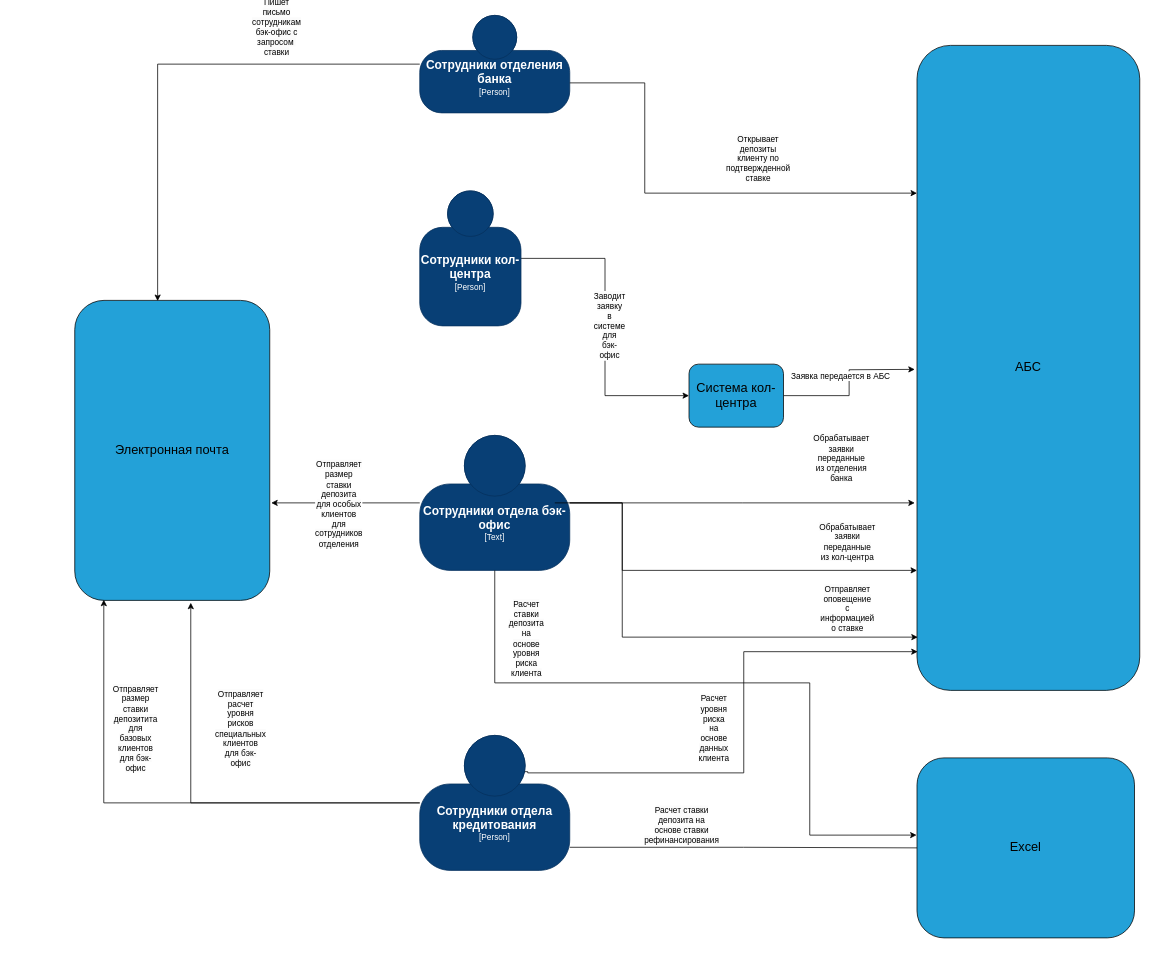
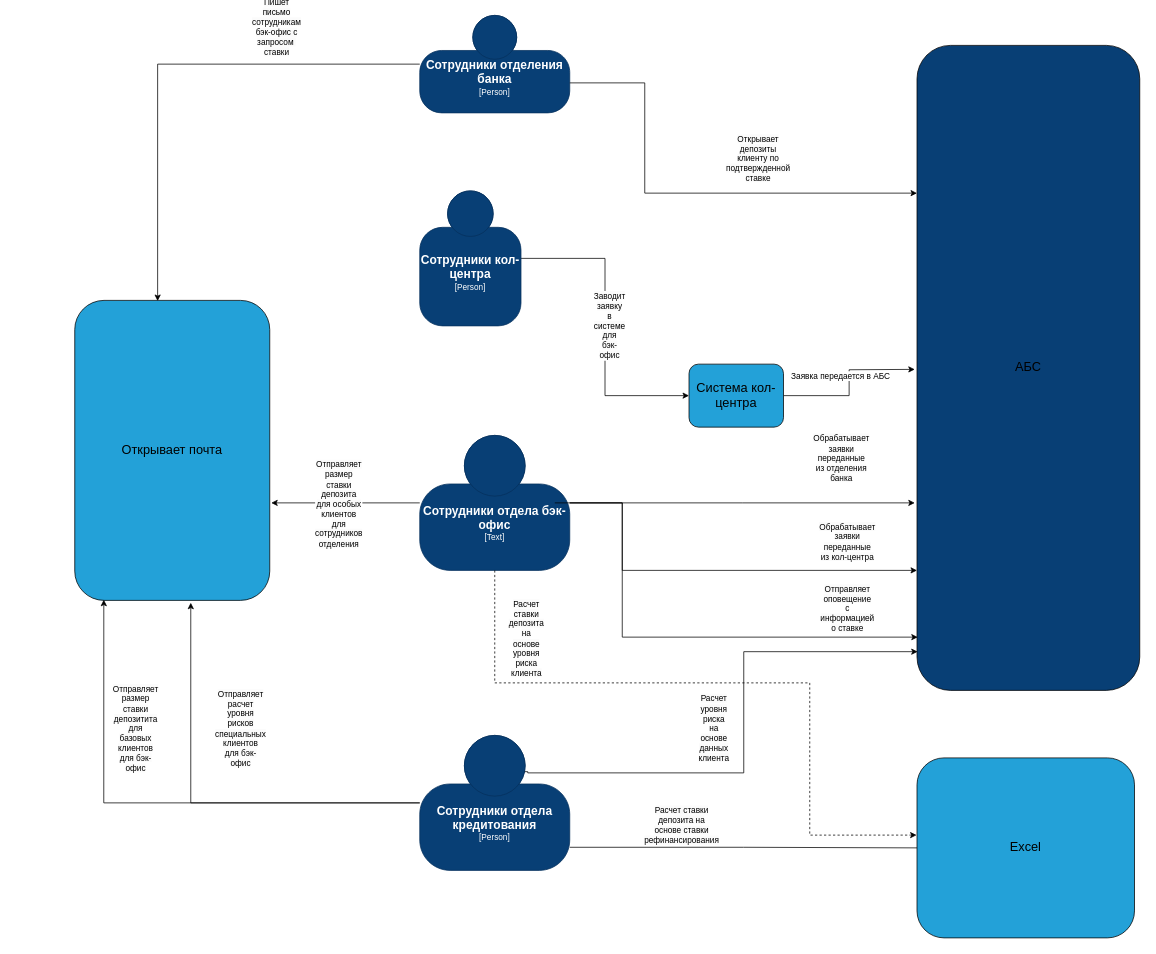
  <mxCell id="0" />
  <mxCell id="1" parent="0" />
  <mxCell id="2" style="edgeStyle=orthogonalEdgeStyle;rounded=0;orthogonalLoop=1;jettySize=auto;html=1;" edge="1" parent="1" source="4"><mxGeometry relative="1" as="geometry"><mxPoint x="1140" y="670" as="targetPoint" /><Array as="points" /></mxGeometry></mxCell>
  <mxCell id="3" value="&lt;font style=&quot;text-wrap-mode: wrap; background-color: rgb(251, 251, 251);&quot;&gt;Обрабатывает заявки переданные из отделения банка&lt;/font&gt;&lt;div&gt;&lt;font style=&quot;text-wrap-mode: wrap; background-color: rgb(251, 251, 251); font-size: 17px;&quot;&gt;&lt;br&gt;&lt;/font&gt;&lt;/div&gt;" style="edgeLabel;html=1;align=center;verticalAlign=middle;resizable=0;points=[];" vertex="1" connectable="0" parent="2"><mxGeometry x="-0.479" y="-1" relative="1" as="geometry"><mxPoint x="241" y="-51" as="offset" /></mxGeometry></mxCell>
  <mxCell id="4" value="&lt;font style=&quot;font-size: 16px&quot;&gt;&lt;b&gt;Сотрудники отдела бэк-офис&lt;/b&gt;&lt;/font&gt;&lt;div&gt;[Text]&lt;/div&gt;&lt;br&gt;&lt;div&gt;&lt;font style=&quot;font-size: 11px&quot;&gt;&lt;font color=&quot;#cccccc&quot;&gt;&lt;/font&gt;&lt;/div&gt;" style="html=1;fontSize=11;dashed=0;whiteSpace=wrap;fillColor=#083F75;strokeColor=#06315C;fontColor=#ffffff;shape=mxgraph.c4.person2;align=center;metaEdit=1;points=[[0.5,0,0],[1,0.5,0],[1,0.75,0],[0.75,1,0],[0.5,1,0],[0.25,1,0],[0,0.75,0],[0,0.5,0]];resizable=0;" vertex="1" parent="1"><mxGeometry x="480" y="580" width="200" height="180" as="geometry" /></mxCell>
  <mxCell id="5" value="&lt;font style=&quot;font-size: 16px&quot;&gt;&lt;b&gt;Сотрудники отделения банка&lt;/b&gt;&lt;/font&gt;&lt;div&gt;[Person]&lt;/div&gt;&lt;br&gt;&lt;div&gt;&lt;font style=&quot;font-size: 11px&quot;&gt;&lt;font color=&quot;#cccccc&quot;&gt;&lt;/font&gt;&lt;/div&gt;" style="html=1;fontSize=11;dashed=0;whiteSpace=wrap;fillColor=#083F75;strokeColor=#06315C;fontColor=#ffffff;shape=mxgraph.c4.person2;align=center;metaEdit=1;points=[[0.5,0,0],[1,0.5,0],[1,0.75,0],[0.75,1,0],[0.5,1,0],[0.25,1,0],[0,0.75,0],[0,0.5,0]];resizable=0;" vertex="1" parent="1"><mxGeometry x="480" y="20" width="200" height="130" as="geometry" /></mxCell>
  <mxCell id="6" style="edgeStyle=orthogonalEdgeStyle;rounded=0;orthogonalLoop=1;jettySize=auto;html=1;entryX=0;entryY=0.5;entryDx=0;entryDy=0;" edge="1" parent="1" source="9" target="17"><mxGeometry relative="1" as="geometry" /></mxCell>
  <mxCell id="7" value="Text" style="edgeLabel;html=1;align=center;verticalAlign=middle;resizable=0;points=[];" vertex="1" connectable="0" parent="6"><mxGeometry x="-0.079" relative="1" as="geometry"><mxPoint as="offset" /></mxGeometry></mxCell>
  <mxCell id="8" value="&lt;span style=&quot;text-wrap-mode: wrap; background-color: rgb(251, 251, 251);&quot;&gt;&lt;font&gt;Заводит заявку в системе для бэк-офис&lt;/font&gt;&lt;/span&gt;" style="edgeLabel;html=1;align=center;verticalAlign=middle;resizable=0;points=[];" vertex="1" connectable="0" parent="6"><mxGeometry x="-0.079" y="-2" relative="1" as="geometry"><mxPoint x="7" y="14" as="offset" /></mxGeometry></mxCell>
  <mxCell id="9" value="&lt;font style=&quot;font-size: 16px&quot;&gt;&lt;b&gt;Сотрудники кол-центра&lt;/b&gt;&lt;/font&gt;&lt;div&gt;[Person]&lt;/div&gt;&lt;br&gt;&lt;div&gt;&lt;font style=&quot;font-size: 11px&quot;&gt;&lt;font color=&quot;#cccccc&quot;&gt;&lt;/font&gt;&lt;/div&gt;" style="html=1;fontSize=11;dashed=0;whiteSpace=wrap;fillColor=#083F75;strokeColor=#06315C;fontColor=#ffffff;shape=mxgraph.c4.person2;align=center;metaEdit=1;points=[[0.5,0,0],[1,0.5,0],[1,0.75,0],[0.75,1,0],[0.5,1,0],[0.25,1,0],[0,0.75,0],[0,0.5,0]];resizable=0;" vertex="1" parent="1"><mxGeometry x="480" y="254" width="135" height="180" as="geometry" /></mxCell>
  <mxCell id="10" style="edgeStyle=orthogonalEdgeStyle;rounded=0;orthogonalLoop=1;jettySize=auto;html=1;entryX=0;entryY=0.5;entryDx=0;entryDy=0;exitX=1;exitY=0.829;exitDx=0;exitDy=0;exitPerimeter=0;endArrow=none;" edge="1" parent="1" source="14" target="20"><mxGeometry relative="1" as="geometry" /></mxCell>
  <mxCell id="11" value="&lt;span style=&quot;text-wrap-mode: wrap; background-color: rgb(251, 251, 251);&quot;&gt;&lt;font&gt;Расчет ставки депозита на основе ставки рефинансирования&lt;/font&gt;&lt;/span&gt;" style="edgeLabel;html=1;align=center;verticalAlign=middle;resizable=0;points=[];" vertex="1" connectable="0" parent="10"><mxGeometry x="-0.087" y="-3" relative="1" as="geometry"><mxPoint x="-64" y="-33" as="offset" /></mxGeometry></mxCell>
  <mxCell id="12" value="&lt;span style=&quot;text-wrap-mode: wrap; background-color: rgb(251, 251, 251);&quot;&gt;&lt;font&gt;Расчет уровня риска на основе данных клиента&lt;/font&gt;&lt;/span&gt;" style="edgeLabel;html=1;align=center;verticalAlign=middle;resizable=0;points=[];" vertex="1" connectable="0" parent="10"><mxGeometry x="-0.087" y="-3" relative="1" as="geometry"><mxPoint x="-21" y="-162" as="offset" /></mxGeometry></mxCell>
  <mxCell id="13" style="edgeStyle=orthogonalEdgeStyle;rounded=0;orthogonalLoop=1;jettySize=auto;html=1;entryX=0.595;entryY=1.008;entryDx=0;entryDy=0;entryPerimeter=0;" edge="1" parent="1" source="14" target="19"><mxGeometry relative="1" as="geometry"><mxPoint x="220" y="810" as="targetPoint" /></mxGeometry></mxCell>
  <mxCell id="14" value="&lt;font style=&quot;font-size: 16px&quot;&gt;&lt;b&gt;Сотрудники отдела кредитования&lt;/b&gt;&lt;/font&gt;&lt;div&gt;[Person]&lt;/div&gt;&lt;br&gt;&lt;div&gt;&lt;font style=&quot;font-size: 11px&quot;&gt;&lt;font color=&quot;#cccccc&quot;&gt;&lt;/font&gt;&lt;/div&gt;" style="html=1;fontSize=11;dashed=0;whiteSpace=wrap;fillColor=#083F75;strokeColor=#06315C;fontColor=#ffffff;shape=mxgraph.c4.person2;align=center;metaEdit=1;points=[[0.5,0,0],[1,0.5,0],[1,0.75,0],[0.75,1,0],[0.5,1,0],[0.25,1,0],[0,0.75,0],[0,0.5,0]];resizable=0;" vertex="1" parent="1"><mxGeometry x="480" y="980" width="200" height="180" as="geometry" /></mxCell>
  <mxCell id="15" style="edgeStyle=orthogonalEdgeStyle;rounded=0;orthogonalLoop=1;jettySize=auto;html=1;" edge="1" parent="1" source="17"><mxGeometry relative="1" as="geometry"><mxPoint x="1140" y="492" as="targetPoint" /></mxGeometry></mxCell>
  <mxCell id="16" value="Заявка передается в АБС" style="edgeLabel;html=1;align=center;verticalAlign=middle;resizable=0;points=[];" vertex="1" connectable="0" parent="15"><mxGeometry x="-0.003" y="3" relative="1" as="geometry"><mxPoint x="-9" y="-10" as="offset" /></mxGeometry></mxCell>
  <mxCell id="17" value="&lt;font style=&quot;font-size: 17px;&quot;&gt;Система кол-центра&lt;/font&gt;" style="rounded=1;whiteSpace=wrap;html=1;fillColor=#23A1D8;" vertex="1" parent="1"><mxGeometry x="839" y="485" width="126" height="84" as="geometry" /></mxCell>
- <mxCell id="18" value="&lt;div&gt;&lt;font style=&quot;font-size: 17px;&quot;&gt;АБС&lt;/font&gt;&lt;/div&gt;" style="rounded=1;whiteSpace=wrap;html=1;fillColor=#23A1D8;" vertex="1" parent="1"><mxGeometry x="1143" y="60" width="297" height="860" as="geometry" /></mxCell>
- <mxCell id="19" value="&lt;span style=&quot;font-size: 17px;&quot;&gt;Электронная почта&lt;/span&gt;" style="rounded=1;whiteSpace=wrap;html=1;fillColor=#23A1D8;" vertex="1" parent="1"><mxGeometry x="20" y="400" width="260" height="400" as="geometry" /></mxCell>
+ <mxCell id="18" value="&lt;div&gt;&lt;font style=&quot;font-size: 17px;&quot;&gt;АБС&lt;/font&gt;&lt;/div&gt;" style="rounded=1;whiteSpace=wrap;html=1;fillColor=#083f75;" vertex="1" parent="1"><mxGeometry x="1143" y="60" width="297" height="860" as="geometry" /></mxCell>
+ <mxCell id="19" value="&lt;span style=&quot;font-size: 17px;&quot;&gt;Открывает почта&lt;/span&gt;" style="rounded=1;whiteSpace=wrap;html=1;fillColor=#23A1D8;" vertex="1" parent="1"><mxGeometry x="20" y="400" width="260" height="400" as="geometry" /></mxCell>
  <mxCell id="20" value="&lt;span style=&quot;font-size: 17px;&quot;&gt;Excel&lt;/span&gt;" style="rounded=1;whiteSpace=wrap;html=1;fillColor=#23A1D8;" vertex="1" parent="1"><mxGeometry x="1143" y="1010" width="290" height="240" as="geometry" /></mxCell>
  <mxCell id="21" style="edgeStyle=orthogonalEdgeStyle;rounded=0;orthogonalLoop=1;jettySize=auto;html=1;" edge="1" parent="1" source="5" target="18"><mxGeometry relative="1" as="geometry"><mxPoint x="1120" y="252" as="targetPoint" /><Array as="points"><mxPoint x="780" y="110" /><mxPoint x="780" y="257" /></Array></mxGeometry></mxCell>
  <mxCell id="22" value="&lt;span style=&quot;text-wrap-mode: wrap; background-color: rgb(251, 251, 251);&quot;&gt;&lt;font&gt;Открывает депозиты клиенту по подтвержденной ставке&lt;/font&gt;&lt;/span&gt;" style="edgeLabel;html=1;align=center;verticalAlign=middle;resizable=0;points=[];" vertex="1" connectable="0" parent="21"><mxGeometry x="0.342" relative="1" as="geometry"><mxPoint x="-12" y="-47" as="offset" /></mxGeometry></mxCell>
  <mxCell id="23" style="edgeStyle=orthogonalEdgeStyle;rounded=0;orthogonalLoop=1;jettySize=auto;html=1;" edge="1" parent="1" target="18"><mxGeometry relative="1" as="geometry"><mxPoint x="660" y="670" as="sourcePoint" /><mxPoint x="1122.076" y="799.44" as="targetPoint" /><Array as="points"><mxPoint x="750" y="670" /><mxPoint x="750" y="760" /></Array></mxGeometry></mxCell>
  <mxCell id="24" value="&lt;font style=&quot;text-wrap-mode: wrap; background-color: rgb(251, 251, 251);&quot;&gt;Обрабатывает заявки переданные из кол-центра&lt;/font&gt;" style="edgeLabel;html=1;align=center;verticalAlign=middle;resizable=0;points=[];" vertex="1" connectable="0" parent="23"><mxGeometry x="0.473" relative="1" as="geometry"><mxPoint x="57" y="-39" as="offset" /></mxGeometry></mxCell>
  <mxCell id="25" value="&lt;font style=&quot;text-wrap-mode: wrap; background-color: rgb(251, 251, 251);&quot;&gt;Отправляет оповещение с информацией о ставке&lt;/font&gt;" style="edgeLabel;html=1;align=center;verticalAlign=middle;resizable=0;points=[];" vertex="1" connectable="0" parent="23"><mxGeometry x="0.473" relative="1" as="geometry"><mxPoint x="57" y="50" as="offset" /></mxGeometry></mxCell>
  <mxCell id="26" style="edgeStyle=orthogonalEdgeStyle;rounded=0;orthogonalLoop=1;jettySize=auto;html=1;" edge="1" parent="1" source="4"><mxGeometry relative="1" as="geometry"><mxPoint x="1144" y="849" as="targetPoint" /><Array as="points"><mxPoint x="750" y="670" /><mxPoint x="750" y="849" /></Array></mxGeometry></mxCell>
  <mxCell id="27" style="edgeStyle=orthogonalEdgeStyle;rounded=0;orthogonalLoop=1;jettySize=auto;html=1;entryX=0.003;entryY=0.94;entryDx=0;entryDy=0;entryPerimeter=0;exitX=0.7;exitY=0.269;exitDx=0;exitDy=0;exitPerimeter=0;" edge="1" parent="1" source="14" target="18"><mxGeometry relative="1" as="geometry"><Array as="points"><mxPoint x="624" y="1028" /><mxPoint x="624" y="1030" /><mxPoint x="912" y="1030" /><mxPoint x="912" y="868" /></Array></mxGeometry></mxCell>
  <mxCell id="28" value="&lt;div&gt;&lt;br&gt;&lt;/div&gt;" style="edgeLabel;html=1;align=center;verticalAlign=middle;resizable=0;points=[];" vertex="1" connectable="0" parent="27"><mxGeometry x="-0.466" y="4" relative="1" as="geometry"><mxPoint y="-1" as="offset" /></mxGeometry></mxCell>
- <mxCell id="29" style="edgeStyle=orthogonalEdgeStyle;rounded=0;orthogonalLoop=1;jettySize=auto;html=1;entryX=-0.002;entryY=0.429;entryDx=0;entryDy=0;entryPerimeter=0;" edge="1" parent="1" source="4" target="20"><mxGeometry relative="1" as="geometry"><Array as="points"><mxPoint x="580" y="910" /><mxPoint x="1000" y="910" /><mxPoint x="1000" y="1113" /></Array></mxGeometry></mxCell>
+ <mxCell id="29" style="edgeStyle=orthogonalEdgeStyle;rounded=0;orthogonalLoop=1;jettySize=auto;html=1;entryX=-0.002;entryY=0.429;entryDx=0;entryDy=0;entryPerimeter=0;dashed=1;" edge="1" parent="1" source="4" target="20"><mxGeometry relative="1" as="geometry"><Array as="points"><mxPoint x="580" y="910" /><mxPoint x="1000" y="910" /><mxPoint x="1000" y="1113" /></Array></mxGeometry></mxCell>
  <mxCell id="30" value="&lt;span style=&quot;text-wrap-mode: wrap; background-color: rgb(251, 251, 251);&quot;&gt;Расчет ставки депозита на основе уровня риска клиента&lt;/span&gt;" style="edgeLabel;html=1;align=center;verticalAlign=middle;resizable=0;points=[];" vertex="1" connectable="0" parent="29"><mxGeometry x="-0.511" y="3" relative="1" as="geometry"><mxPoint x="-33" y="-57" as="offset" /></mxGeometry></mxCell>
  <mxCell id="31" style="edgeStyle=orthogonalEdgeStyle;rounded=0;orthogonalLoop=1;jettySize=auto;html=1;entryX=0.425;entryY=0.002;entryDx=0;entryDy=0;entryPerimeter=0;" edge="1" parent="1" source="5" target="19"><mxGeometry relative="1" as="geometry" /></mxCell>
  <mxCell id="32" value="&lt;span style=&quot;text-wrap-mode: wrap; background-color: rgb(251, 251, 251);&quot;&gt;Пишет письмо сотрудникам бэк-офис с запросом&amp;nbsp; ставки&lt;/span&gt;" style="edgeLabel;html=1;align=center;verticalAlign=middle;resizable=0;points=[];" vertex="1" connectable="0" parent="31"><mxGeometry x="-0.081" y="2" relative="1" as="geometry"><mxPoint x="114" y="-52" as="offset" /></mxGeometry></mxCell>
  <mxCell id="33" style="edgeStyle=orthogonalEdgeStyle;rounded=0;orthogonalLoop=1;jettySize=auto;html=1;" edge="1" parent="1" source="4"><mxGeometry relative="1" as="geometry"><mxPoint x="282" y="670" as="targetPoint" /></mxGeometry></mxCell>
  <mxCell id="34" value="&lt;span style=&quot;text-wrap-mode: wrap; background-color: rgb(251, 251, 251);&quot;&gt;&lt;font&gt;Отправляет размер ставки депозита для особых клиентов для сотрудников отделения&lt;/font&gt;&lt;/span&gt;" style="edgeLabel;html=1;align=center;verticalAlign=middle;resizable=0;points=[];" vertex="1" connectable="0" parent="33"><mxGeometry x="0.098" y="1" relative="1" as="geometry"><mxPoint as="offset" /></mxGeometry></mxCell>
  <mxCell id="35" style="edgeStyle=orthogonalEdgeStyle;rounded=0;orthogonalLoop=1;jettySize=auto;html=1;entryX=0.149;entryY=0.998;entryDx=0;entryDy=0;entryPerimeter=0;" edge="1" parent="1" source="14" target="19"><mxGeometry relative="1" as="geometry" /></mxCell>
  <mxCell id="36" value="&lt;span style=&quot;text-wrap-mode: wrap; background-color: rgb(251, 251, 251);&quot;&gt;Отправляет размер ставки депозитита для базовых клиентов для бэк-&lt;/span&gt;&lt;div&gt;&lt;span style=&quot;text-wrap-mode: wrap; background-color: rgb(251, 251, 251);&quot;&gt;офис&lt;/span&gt;&lt;/div&gt;" style="edgeLabel;html=1;align=center;verticalAlign=middle;resizable=0;points=[];" vertex="1" connectable="0" parent="35"><mxGeometry x="-0.325" relative="1" as="geometry"><mxPoint x="-146" y="-100" as="offset" /></mxGeometry></mxCell>
  <mxCell id="37" value="&lt;span style=&quot;text-wrap-mode: wrap; background-color: rgb(251, 251, 251);&quot;&gt;Отправляет расчет уровня рисков специальных клиентов для бэк-офис&lt;/span&gt;" style="edgeLabel;html=1;align=center;verticalAlign=middle;resizable=0;points=[];" vertex="1" connectable="0" parent="35"><mxGeometry x="-0.372" y="-3" relative="1" as="geometry"><mxPoint x="-23" y="-97" as="offset" /></mxGeometry></mxCell>
